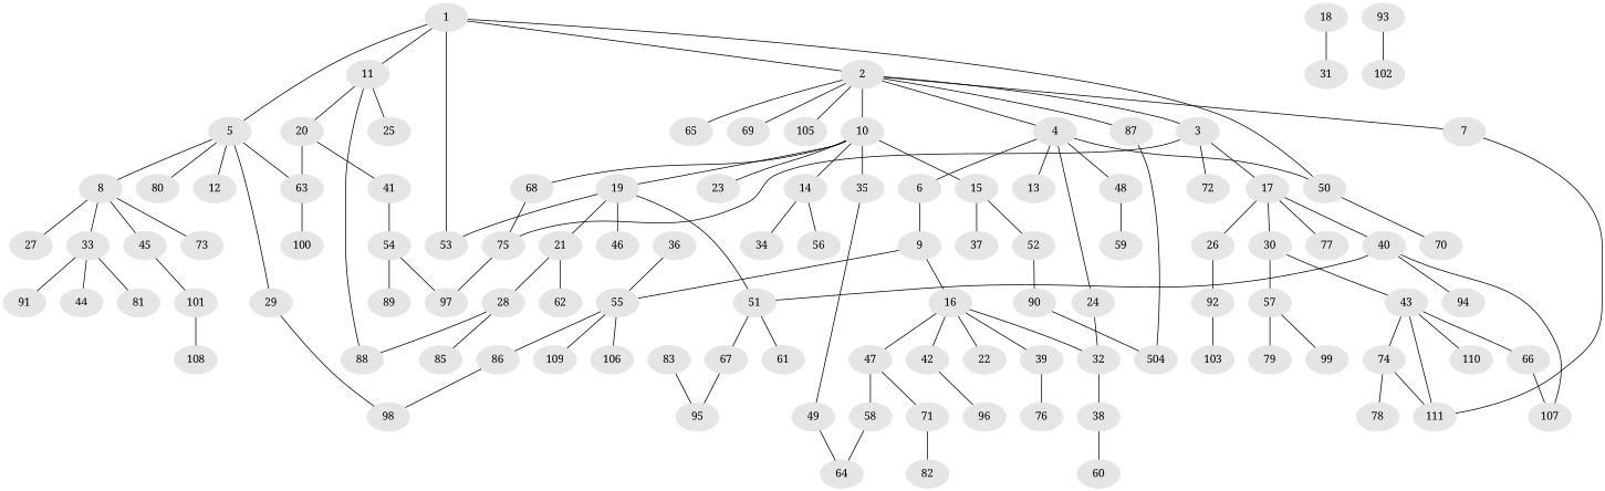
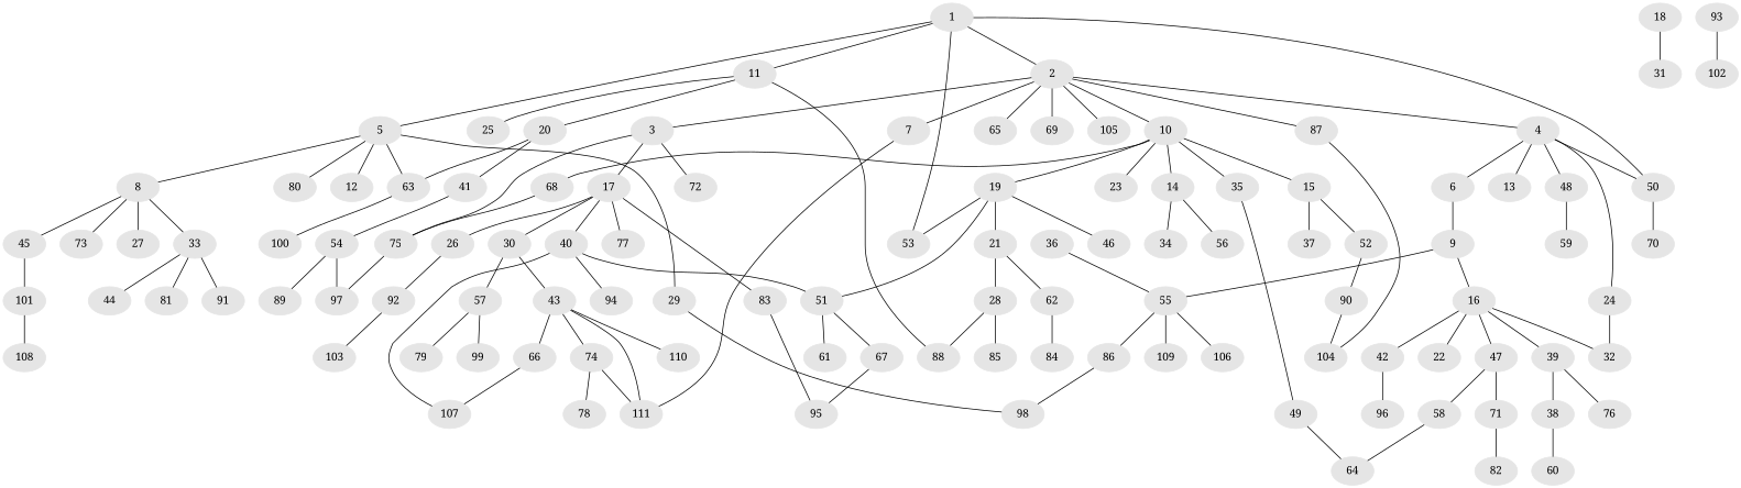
  graph {
    fontname="Noto Serif"
    node [color=gray90 fontname="Noto Serif" style=filled]
    edge [fontname="Noto Serif"]
    1
    2
    5
    11
    50
    53
    3
    4
    7
    10
    65
    69
    87
    105
    8
    12
    29
    63
    80
    20
    25
    88
    70
    17
    72
    75
    6
    13
    24
    48
    111
    14
    15
    19
    23
    35
    68
-   104 [label=504]
+   104
    26
    30
    40
    77
    83
    97
    9
    32
    59
    27
    33
    45
    73
    98
    100
    16
    55
    44
    81
    91
    101
    22
    39
    42
    47
    36
    34
    56
    37
    52
    18
    31
    21
    46
    51
    49
    41
    90
    38
    76
    96
    58
    71
    92
    43
    57
    94
    107
    95
    28
    62
    61
    67
    54
    85
+   84
    103
    66
    74
    110
    79
    99
    60
    64
    86
    106
    109
    89
    78
    108
    82
    93
    102
    1 -- 2
    1 -- 5
    1 -- 11
    1 -- 50
    1 -- 53
    2 -- 3
    2 -- 4
    2 -- 7
    2 -- 10
    2 -- 65
    2 -- 69
    2 -- 87
    2 -- 105
    5 -- 8
    5 -- 12
    5 -- 29
    5 -- 63
    5 -- 80
    11 -- 20
    11 -- 25
    11 -- 88
    50 -- 70
    3 -- 17
    3 -- 72
    3 -- 75
    4 -- 50
    4 -- 6
    4 -- 13
    4 -- 24
    4 -- 48
    7 -- 111
    10 -- 14
    10 -- 15
    10 -- 19
    10 -- 23
    10 -- 35
    10 -- 68
    87 -- 104
    8 -- 27
    8 -- 33
    8 -- 45
    8 -- 73
    29 -- 98
    63 -- 100
    20 -- 63
    20 -- 41
    17 -- 26
    17 -- 30
    17 -- 40
    17 -- 77
+   17 -- 83
    75 -- 97
    6 -- 9
    24 -- 32
    48 -- 59
    14 -- 34
    14 -- 56
    15 -- 37
    15 -- 52
    19 -- 53
    19 -- 21
    19 -- 46
    19 -- 51
    35 -- 49
    68 -- 75
    26 -- 92
    30 -- 43
    30 -- 57
    40 -- 51
    40 -- 94
    40 -- 107
    83 -- 95
    9 -- 16
    9 -- 55
-   32 -- 38
+   39 -- 38
    33 -- 44
    33 -- 81
    33 -- 91
    45 -- 101
    16 -- 32
    16 -- 22
    16 -- 39
    16 -- 42
    16 -- 47
    55 -- 86
    55 -- 106
    55 -- 109
    101 -- 108
    39 -- 76
    42 -- 96
    47 -- 58
    47 -- 71
    36 -- 55
    52 -- 90
    18 -- 31
    21 -- 28
    21 -- 62
    51 -- 61
    51 -- 67
    49 -- 64
    41 -- 54
    90 -- 104
    38 -- 60
    58 -- 64
    71 -- 82
    92 -- 103
    43 -- 111
    43 -- 66
    43 -- 74
    43 -- 110
    57 -- 79
    57 -- 99
    28 -- 88
    28 -- 85
+   62 -- 84
    67 -- 95
    54 -- 97
    54 -- 89
    66 -- 107
    74 -- 111
    74 -- 78
    86 -- 98
    93 -- 102
  }
